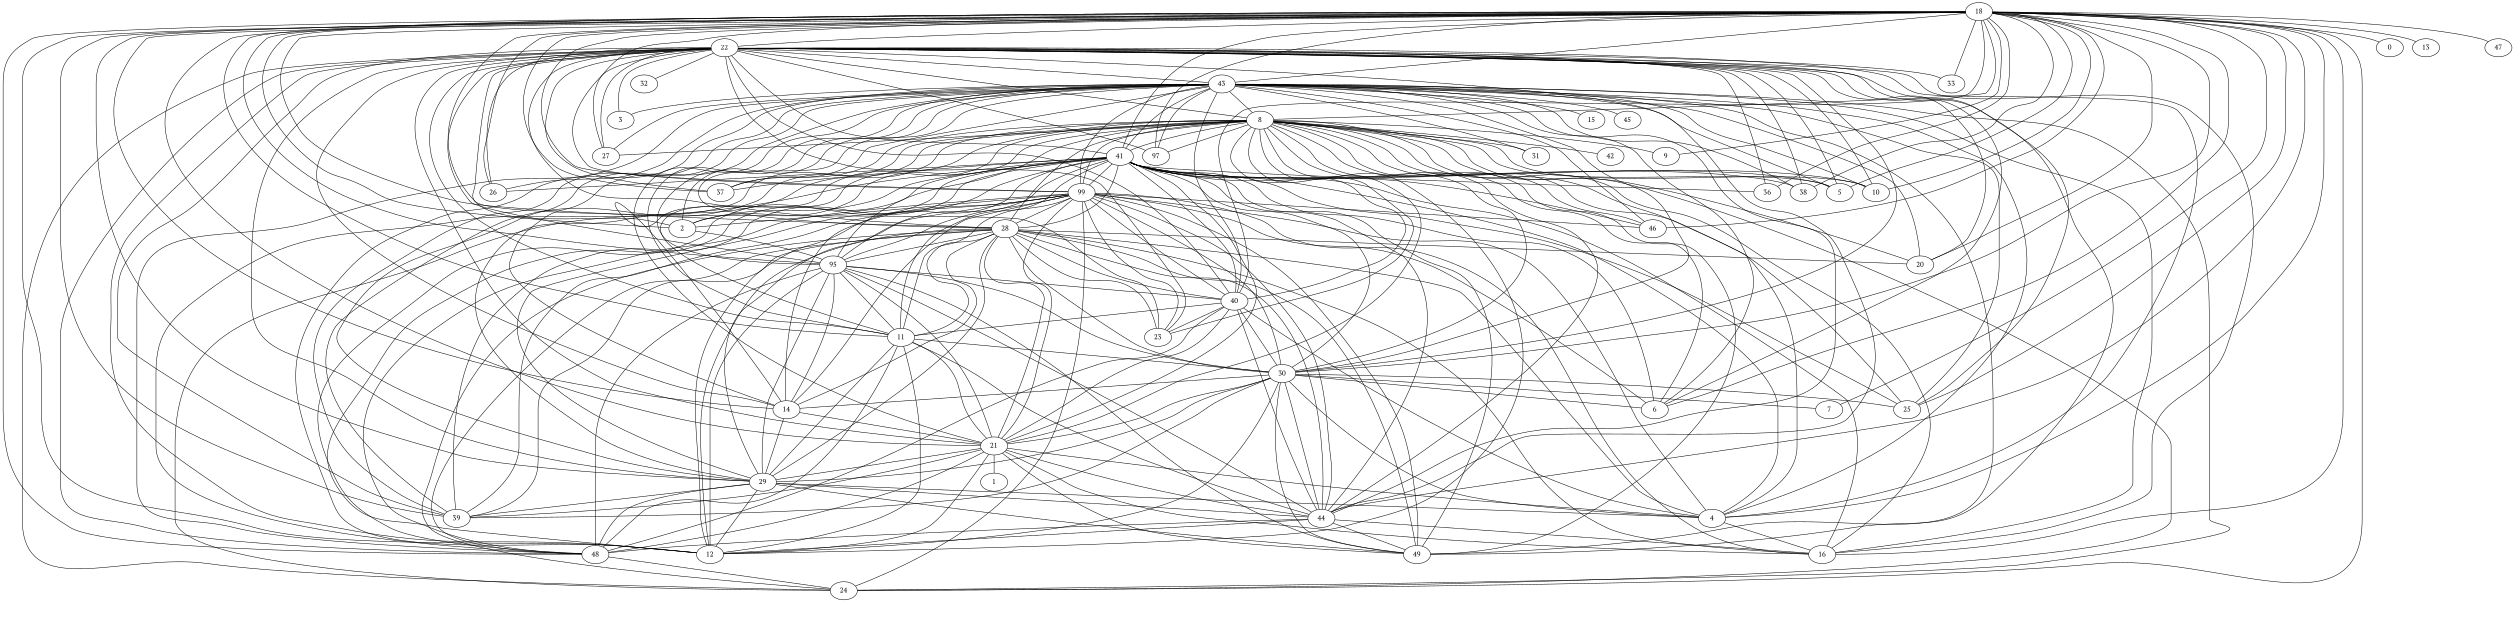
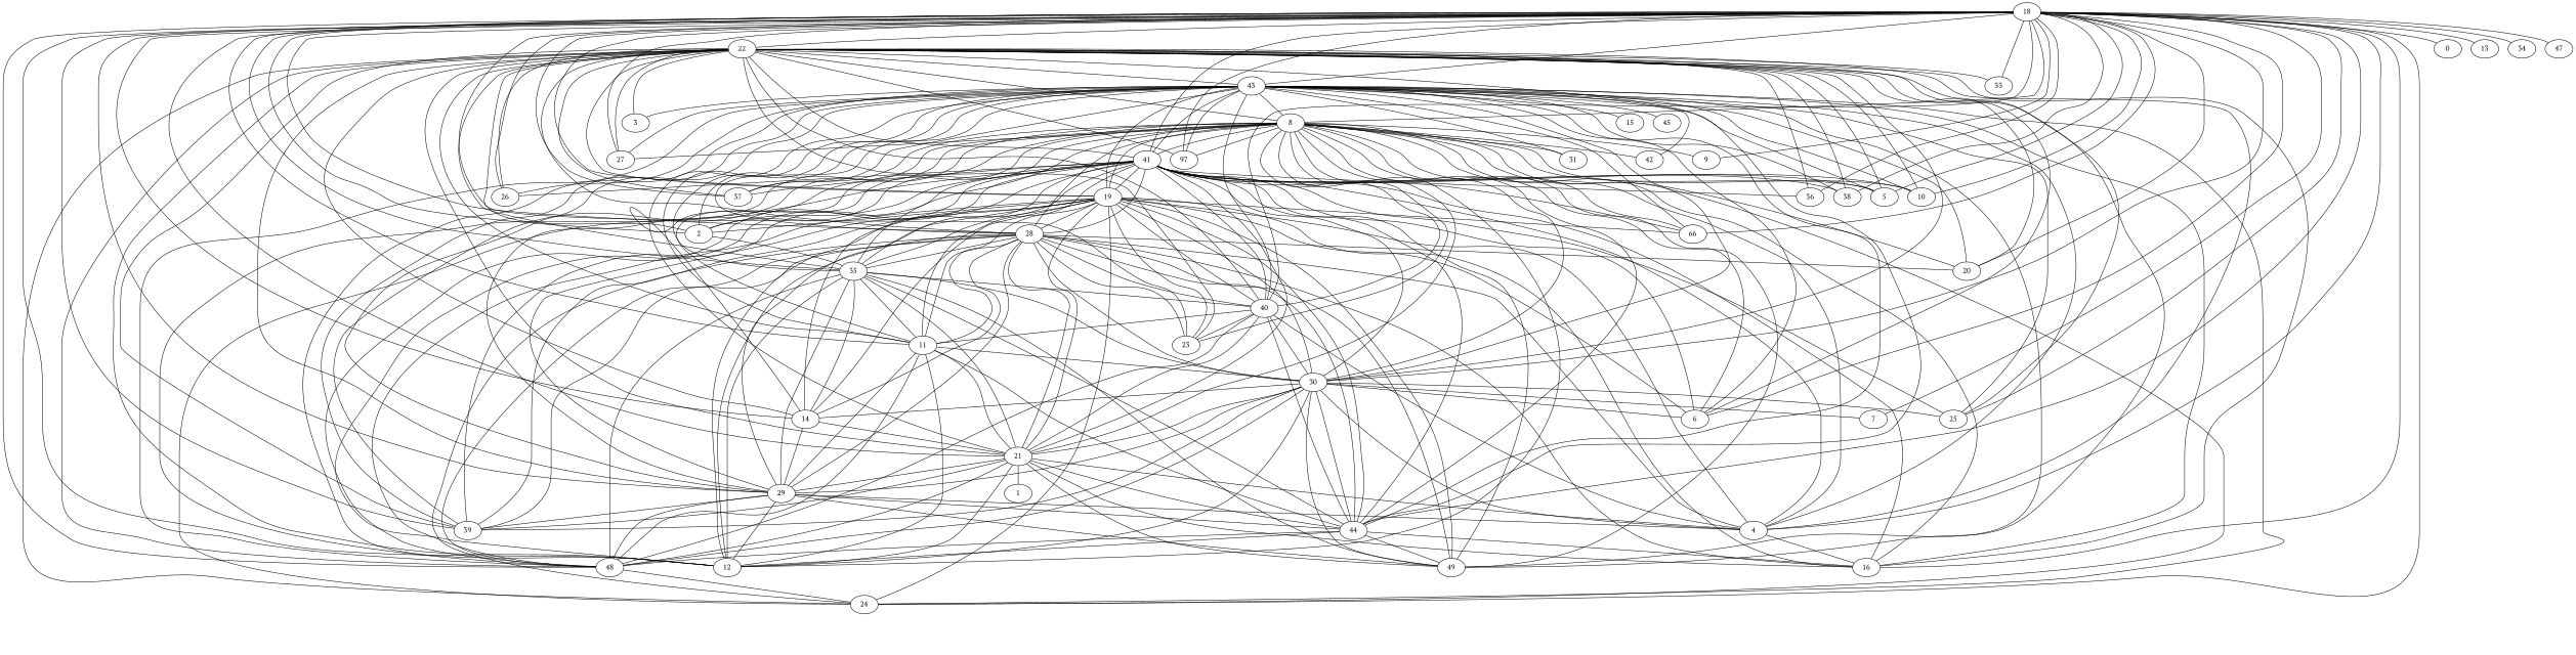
  graph {
    fontname="PT Serif"
    node [fontname="PT Serif"]
    edge [fontname="PT Serif"]
    2
-   35 [label=95]
+   35
    40
    11
    12
    14
    44
    48
    49
    3
    22
    4
    16
    21
    8
    5
    6
    10
    n19 [label=97]
-   19 [label=99]
+   19
    20
    23
    24
    25
    27
    28
    29
    30
    37
    39
    41
    26
    33
    36
    38
    43
-   32
    1
    9
    31
    42
-   46
+   46 [label=66]
    7
    18
    0
    13
+   34
    47
    15
    45
    2 -- 35
    35 -- 40
    35 -- 11
    35 -- 12
    35 -- 14
    35 -- 44
    35 -- 48
    35 -- 49
    40 -- 11
    40 -- 23
    11 -- 12
    11 -- 48
    11 -- 30
    14 -- 21
    44 -- 40
    44 -- 11
    44 -- 12
    44 -- 48
    44 -- 49
    44 -- 16
    48 -- 40
    48 -- 24
    3 -- 22
    22 -- 2
    22 -- 35
    22 -- 40
    22 -- 11
    22 -- 12
    22 -- 14
    22 -- 44
    22 -- 48
    22 -- 49
    22 -- 4
    22 -- 16
    22 -- 21
    22 -- 8
    22 -- 5
    22 -- 6
    22 -- 10
    22 -- n19
    22 -- 19
    22 -- 20
    22 -- 23
    22 -- 24
    22 -- 25
    22 -- 27
    22 -- 28
    22 -- 29
    22 -- 30
    22 -- 37
    22 -- 39
    22 -- 41
    22 -- 26
    22 -- 33
    22 -- 36
    22 -- 38
    22 -- 43
-   22 -- 32
    4 -- 40
    4 -- 16
    4 -- 21
    21 -- 35
    21 -- 40
    21 -- 11
    21 -- 12
    21 -- 44
    21 -- 48
    21 -- 49
    21 -- 16
    21 -- 29
    21 -- 39
    21 -- 1
    8 -- 2
    8 -- 35
    8 -- 40
    8 -- 11
    8 -- 12
    8 -- 14
    8 -- 44
    8 -- 48
    8 -- 49
    8 -- 4
    8 -- 16
    8 -- 21
    8 -- 5
    8 -- 6
    8 -- 10
    8 -- n19
    8 -- 19
    8 -- 20
    8 -- 23
    8 -- 24
-   8 -- 25
    8 -- 27
    8 -- 28
    8 -- 29
    8 -- 30
    8 -- 37
    8 -- 39
    8 -- 41
    8 -- 9
    8 -- 31
    8 -- 42
    8 -- 46
    19 -- 2
    19 -- 35
    19 -- 40
    19 -- 11
    19 -- 12
    19 -- 14
    19 -- 44
    19 -- 48
    19 -- 49
    19 -- 4
    19 -- 16
    19 -- 21
    19 -- 6
    19 -- 23
    19 -- 24
    19 -- 28
    19 -- 29
    19 -- 30
    19 -- 39
    19 -- 46
    28 -- 35
    28 -- 40
    28 -- 11
    28 -- 12
    28 -- 14
    28 -- 44
    28 -- 48
    28 -- 49
    28 -- 4
    28 -- 16
    28 -- 21
    28 -- 20
    28 -- 23
    28 -- 24
    28 -- 29
    28 -- 30
    28 -- 39
    29 -- 35
    29 -- 11
    29 -- 12
    29 -- 14
    29 -- 44
    29 -- 48
    29 -- 49
    29 -- 4
    29 -- 39
    30 -- 35
    30 -- 40
    30 -- 12
    30 -- 14
    30 -- 44
+   30 -- 48
    30 -- 49
    30 -- 4
    30 -- 21
    30 -- 6
    30 -- 25
    30 -- 29
    30 -- 39
    30 -- 7
    41 -- 2
    41 -- 35
    41 -- 40
    41 -- 11
    41 -- 12
    41 -- 14
    41 -- 44
    41 -- 48
    41 -- 49
    41 -- 4
    41 -- 16
    41 -- 21
    41 -- 5
    41 -- 6
    41 -- 10
    41 -- 19
    41 -- 24
    41 -- 25
    41 -- 28
    41 -- 29
    41 -- 30
    41 -- 37
    41 -- 39
    41 -- 26
    41 -- 36
    41 -- 38
    41 -- 46
    43 -- 2
    43 -- 35
    43 -- 40
    43 -- 11
    43 -- 12
-   43 -- 14
+   43 -- 42
    43 -- 44
    43 -- 48
    43 -- 49
    43 -- 3
    43 -- 4
    43 -- 16
    43 -- 21
    43 -- 8
    43 -- 5
    43 -- 6
    43 -- 10
    43 -- n19
    43 -- 19
    43 -- 20
    43 -- 24
    43 -- 25
    43 -- 27
    43 -- 28
    43 -- 29
    43 -- 30
    43 -- 37
    43 -- 39
    43 -- 41
    43 -- 26
    43 -- 38
    43 -- 31
    43 -- 46
    43 -- 15
    43 -- 45
    18 -- 2
    18 -- 35
    18 -- 40
    18 -- 11
    18 -- 12
    18 -- 14
    18 -- 44
    18 -- 48
    18 -- 22
    18 -- 4
    18 -- 16
    18 -- 21
    18 -- 8
    18 -- 5
    18 -- 6
    18 -- 10
    18 -- n19
    18 -- 19
    18 -- 20
    18 -- 23
    18 -- 24
    18 -- 25
    18 -- 27
    18 -- 28
    18 -- 29
    18 -- 30
    18 -- 37
    18 -- 39
    18 -- 41
    18 -- 26
    18 -- 33
    18 -- 36
    18 -- 38
    18 -- 43
    18 -- 9
    18 -- 46
    18 -- 7
    18 -- 0
    18 -- 13
+   18 -- 34
    18 -- 47
  }
